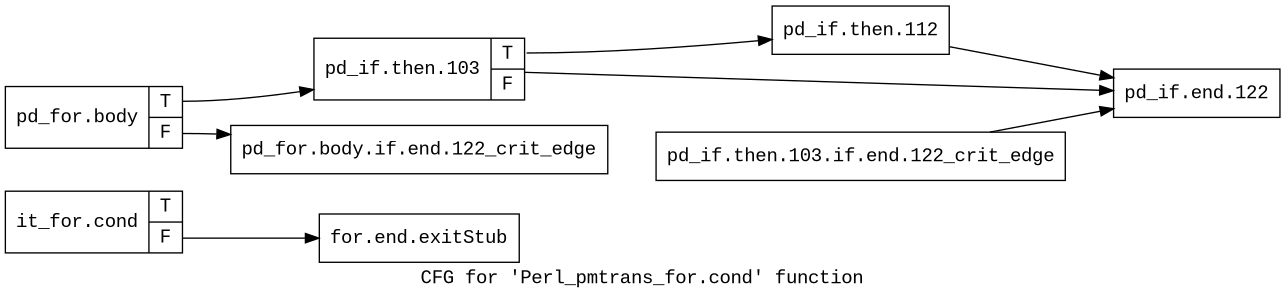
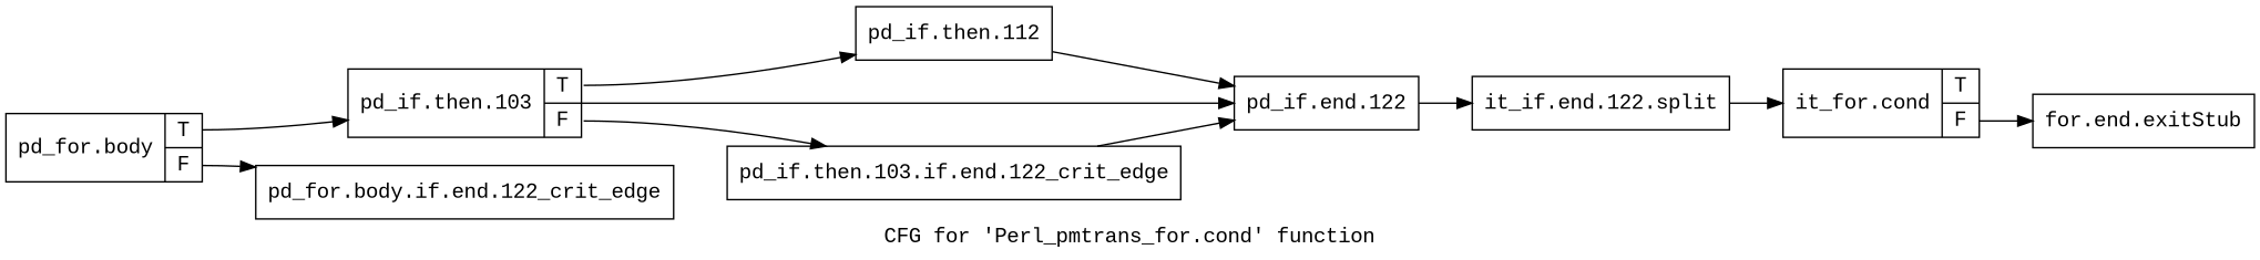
  digraph {
    fontname="Liberation Mono"
    label="CFG for 'Perl_pmtrans_for.cond' function"
    rankdir=LR
    node [fontname="Liberation Mono" shape=record]
    edge [fontname="Liberation Mono"]
    n1 [label="{it_for.cond|{<s0>T|<s1>F}}"]
    n2 [label="{for.end.exitStub}"]
    n3 [label="{pd_for.body|{<s0>T|<s1>F}}"]
    n4 [label="{pd_if.then.103|{<s0>T|<s1>F}}"]
    n5 [label="{pd_for.body.if.end.122_crit_edge}"]
    n6 [label="{pd_if.then.112}"]
    n7 [label="{pd_if.then.103.if.end.122_crit_edge}"]
    n8 [label="{pd_if.end.122}"]
+   n9 [label="{it_if.end.122.split}"]
    n1 -> n2 [tailport=s1]
    n3 -> n4 [tailport=s0]
    n3 -> n5 [tailport=s1]
    n4 -> n6 [tailport=s0]
+   n4 -> n7 [tailport=s1]
    n4 -> n8
    n6 -> n8
    n7 -> n8
+   n8 -> n9
+   n9 -> n1
  }
